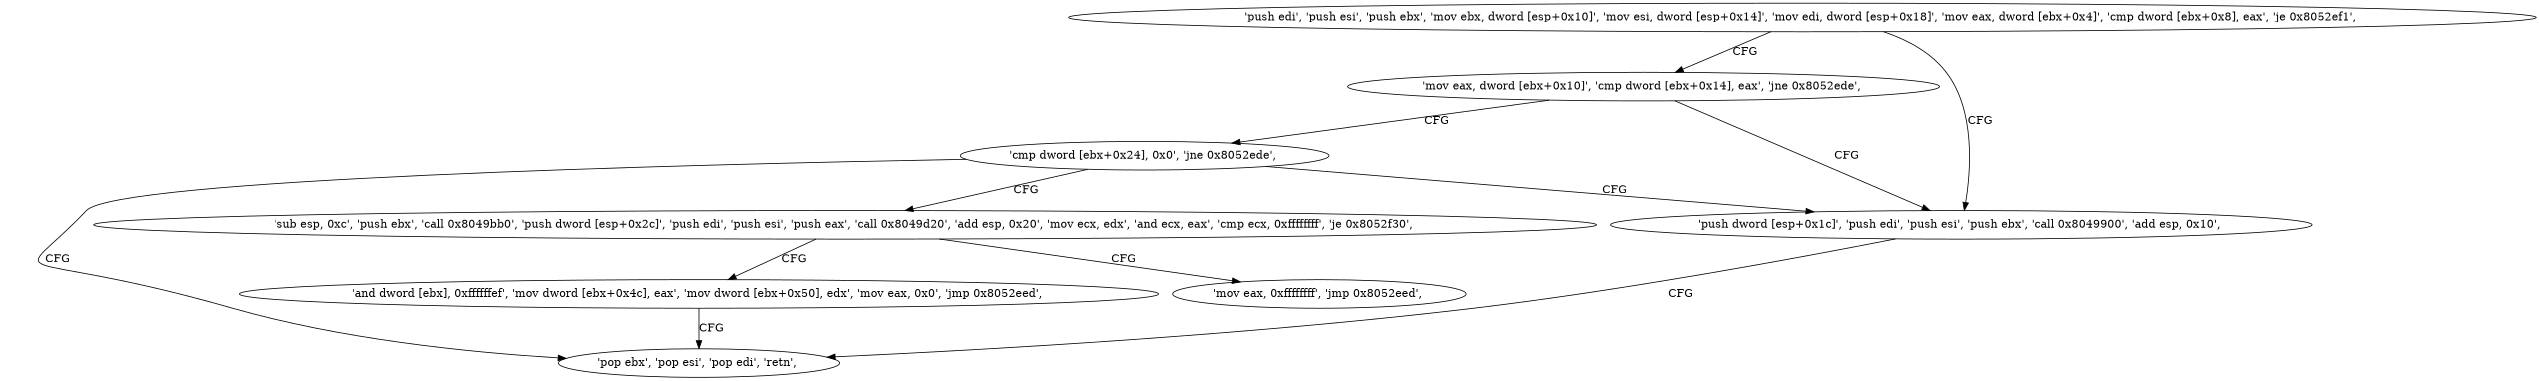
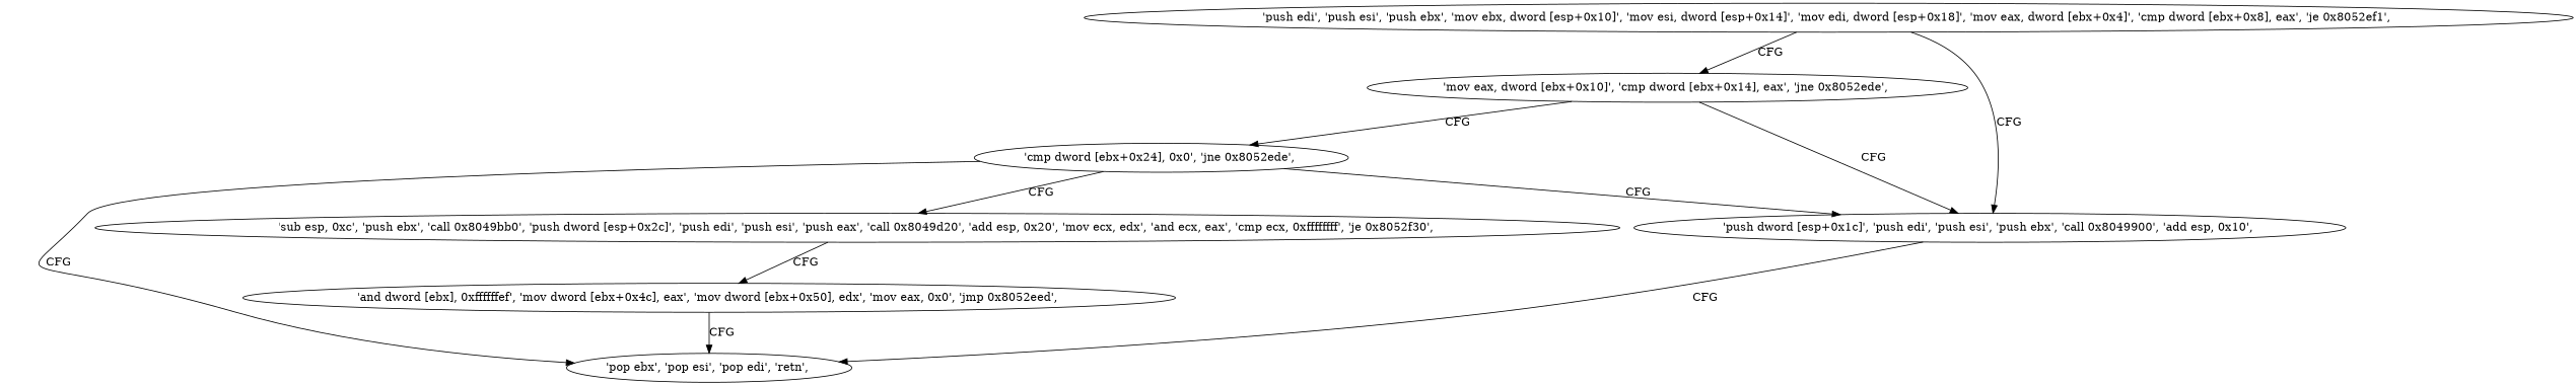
  digraph {
    n1 [label="'push edi', 'push esi', 'push ebx', 'mov ebx, dword [esp+0x10]', 'mov esi, dword [esp+0x14]', 'mov edi, dword [esp+0x18]', 'mov eax, dword [ebx+0x4]', 'cmp dword [ebx+0x8], eax', 'je 0x8052ef1', "]
    n2 [label="'mov eax, dword [ebx+0x10]', 'cmp dword [ebx+0x14], eax', 'jne 0x8052ede', "]
    n3 [label="'push dword [esp+0x1c]', 'push edi', 'push esi', 'push ebx', 'call 0x8049900', 'add esp, 0x10', "]
    n4 [label="'cmp dword [ebx+0x24], 0x0', 'jne 0x8052ede', "]
    n5 [label="'pop ebx', 'pop esi', 'pop edi', 'retn', "]
    n6 [label="'sub esp, 0xc', 'push ebx', 'call 0x8049bb0', 'push dword [esp+0x2c]', 'push edi', 'push esi', 'push eax', 'call 0x8049d20', 'add esp, 0x20', 'mov ecx, edx', 'and ecx, eax', 'cmp ecx, 0xffffffff', 'je 0x8052f30', "]
-   n7 [label="'mov eax, 0xffffffff', 'jmp 0x8052eed', "]
    n8 [label="'and dword [ebx], 0xffffffef', 'mov dword [ebx+0x4c], eax', 'mov dword [ebx+0x50], edx', 'mov eax, 0x0', 'jmp 0x8052eed', "]
    n1 -> n2 [label=CFG]
    n1 -> n3 [label=CFG]
    n2 -> n3 [label=CFG]
    n2 -> n4 [label=CFG]
    n3 -> n5 [label=CFG]
    n4 -> n3 [label=CFG]
    n4 -> n5 [label=CFG]
    n4 -> n6 [label=CFG]
-   n6 -> n7 [label=CFG]
    n6 -> n8 [label=CFG]
    n8 -> n5 [label=CFG]
  }
